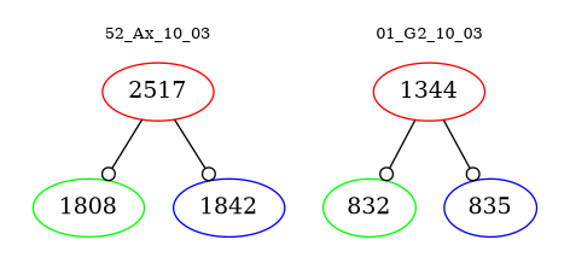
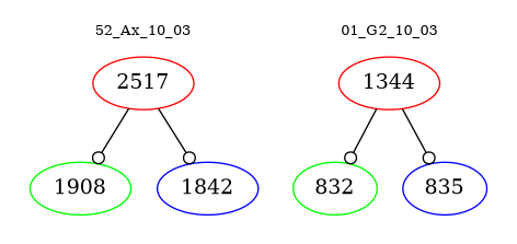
  digraph {
    node [color=red]
    edge [arrowhead=odot color=black]
    n1 [label=2517]
-   n2 [color=green label=1808]
+   n2 [color=green label=1908]
    n3 [color=blue label=1842]
    n4 [label=1344]
    n5 [color=green label=832]
    n6 [color=blue label=835]
    subgraph cluster_1 {
      color=white
      fontsize=10
      label="52_Ax_10_03"
      n1
      n2
      n3
    }
    subgraph cluster_2 {
      color=white
      fontsize=10
      label="01_G2_10_03"
      n4
      n5
      n6
    }
    n1 -> n2
    n1 -> n3
    n4 -> n5
    n4 -> n6
  }
